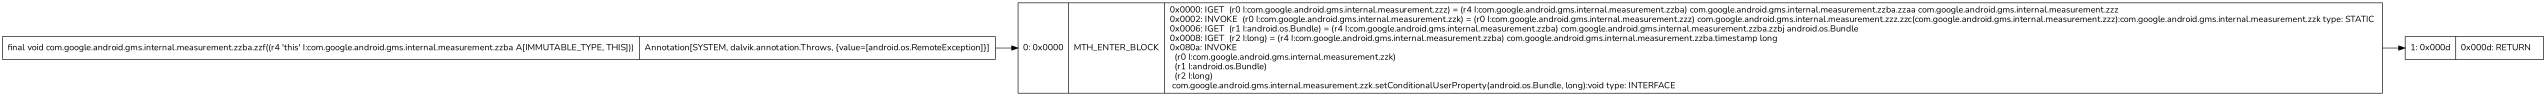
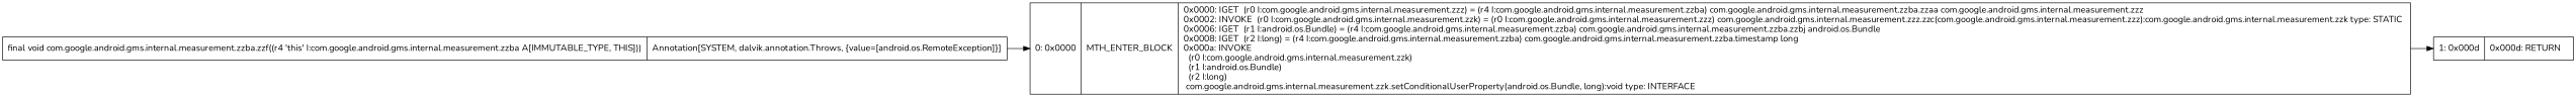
  digraph {
    rankdir=LR
    fontname=Nunito
    node [shape=record fontname=Nunito]
    edge [fontname=Nunito]
-   n1 [label="{0\:\ 0x0000|MTH_ENTER_BLOCK\l|0x0000: IGET  (r0 I:com.google.android.gms.internal.measurement.zzz) = (r4 I:com.google.android.gms.internal.measurement.zzba) com.google.android.gms.internal.measurement.zzba.zzaa com.google.android.gms.internal.measurement.zzz \l0x0002: INVOKE  (r0 I:com.google.android.gms.internal.measurement.zzk) = (r0 I:com.google.android.gms.internal.measurement.zzz) com.google.android.gms.internal.measurement.zzz.zzc(com.google.android.gms.internal.measurement.zzz):com.google.android.gms.internal.measurement.zzk type: STATIC \l0x0006: IGET  (r1 I:android.os.Bundle) = (r4 I:com.google.android.gms.internal.measurement.zzba) com.google.android.gms.internal.measurement.zzba.zzbj android.os.Bundle \l0x0008: IGET  (r2 I:long) = (r4 I:com.google.android.gms.internal.measurement.zzba) com.google.android.gms.internal.measurement.zzba.timestamp long \l0x080a: INVOKE  \l  (r0 I:com.google.android.gms.internal.measurement.zzk)\l  (r1 I:android.os.Bundle)\l  (r2 I:long)\l com.google.android.gms.internal.measurement.zzk.setConditionalUserProperty(android.os.Bundle, long):void type: INTERFACE \l}"]
+   n1 [label="{0\:\ 0x0000|MTH_ENTER_BLOCK\l|0x0000: IGET  (r0 I:com.google.android.gms.internal.measurement.zzz) = (r4 I:com.google.android.gms.internal.measurement.zzba) com.google.android.gms.internal.measurement.zzba.zzaa com.google.android.gms.internal.measurement.zzz \l0x0002: INVOKE  (r0 I:com.google.android.gms.internal.measurement.zzk) = (r0 I:com.google.android.gms.internal.measurement.zzz) com.google.android.gms.internal.measurement.zzz.zzc(com.google.android.gms.internal.measurement.zzz):com.google.android.gms.internal.measurement.zzk type: STATIC \l0x0006: IGET  (r1 I:android.os.Bundle) = (r4 I:com.google.android.gms.internal.measurement.zzba) com.google.android.gms.internal.measurement.zzba.zzbj android.os.Bundle \l0x0008: IGET  (r2 I:long) = (r4 I:com.google.android.gms.internal.measurement.zzba) com.google.android.gms.internal.measurement.zzba.timestamp long \l0x000a: INVOKE  \l  (r0 I:com.google.android.gms.internal.measurement.zzk)\l  (r1 I:android.os.Bundle)\l  (r2 I:long)\l com.google.android.gms.internal.measurement.zzk.setConditionalUserProperty(android.os.Bundle, long):void type: INTERFACE \l}"]
    n2 [label="{1\:\ 0x000d|0x000d: RETURN   \l}"]
    n3 [label="{final void com.google.android.gms.internal.measurement.zzba.zzf((r4 'this' I:com.google.android.gms.internal.measurement.zzba A[IMMUTABLE_TYPE, THIS]))  | Annotation[SYSTEM, dalvik.annotation.Throws, \{value=[android.os.RemoteException]\}]\l}"]
    n1 -> n2
    n3 -> n1
  }
